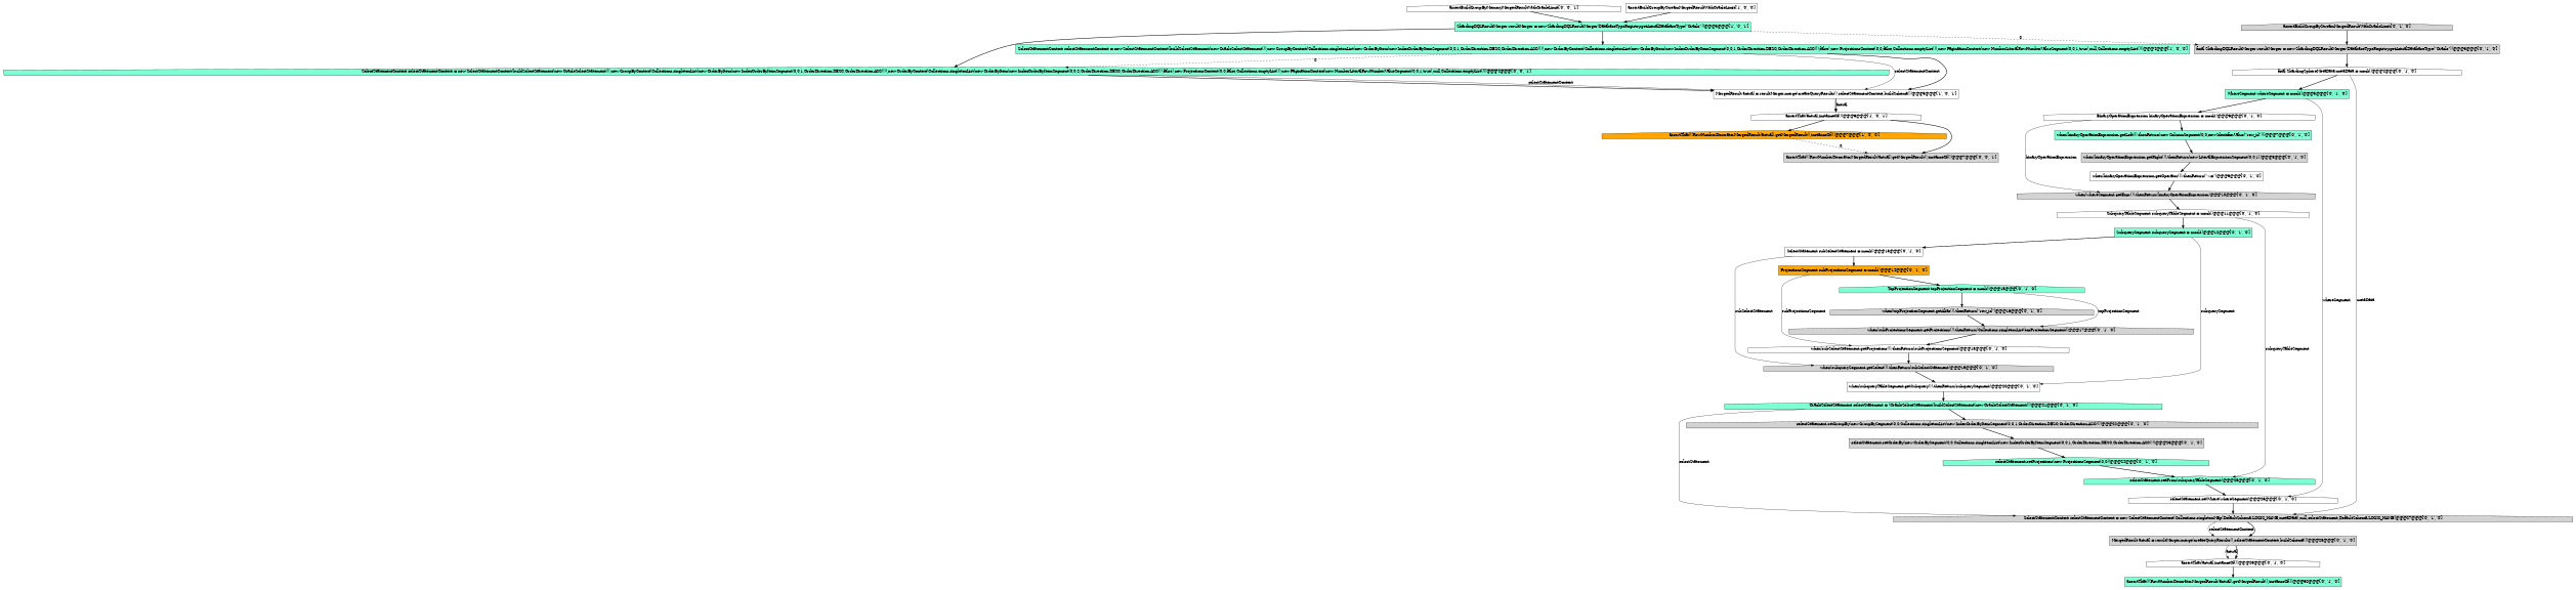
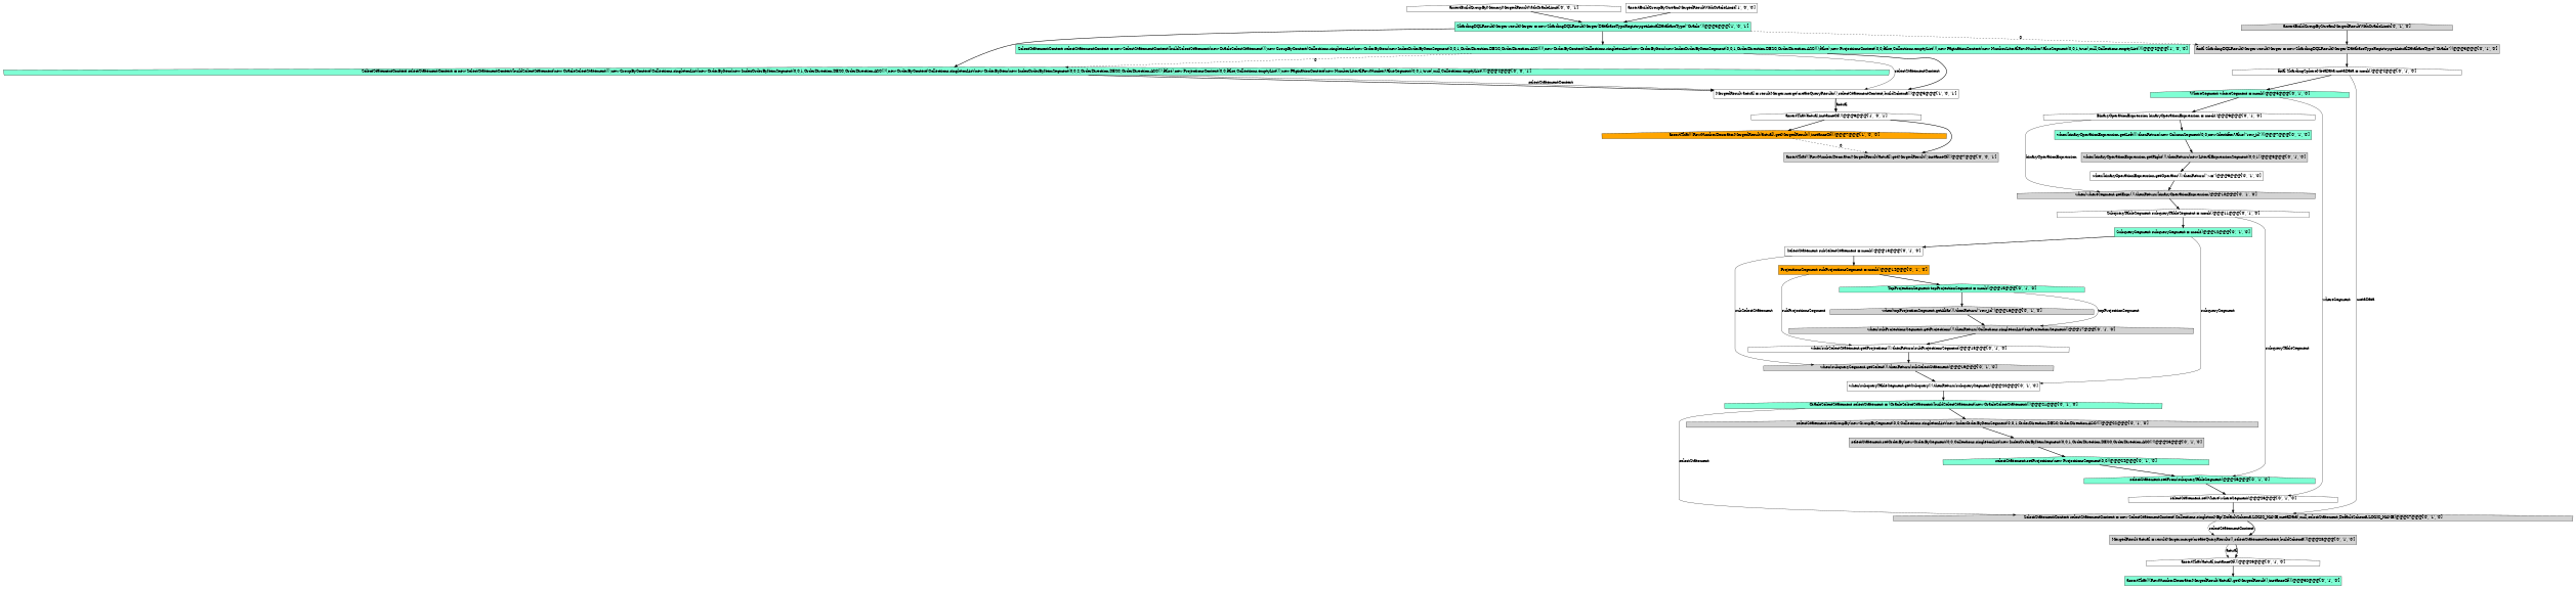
  digraph {
    node [fillcolor=white shape=house style=filled]
    edge [style=bold]
    n1 [fillcolor=lightgrey label="SelectStatementContext selectStatementContext = new SelectStatementContext(Collections.singletonMap(DefaultSchema.LOGIC_NAME,metaData),null,selectStatement,DefaultSchema.LOGIC_NAME)@@@27@@@['0', '1', '0']"]
    n2 [fillcolor=lightgrey label="MergedResult actual = resultMerger.merge(createQueryResults(),selectStatementContext,buildSchema())@@@28@@@['0', '1', '0']" shape=box]
    n3 [fillcolor=orange label="assertThat(((RowNumberDecoratorMergedResult)actual).getMergedResult(),instanceOf())@@@7@@@['1', '0', '0']"]
    n4 [fillcolor=lightgrey label="assertThat(((RowNumberDecoratorMergedResult)actual).getMergedResult(),instanceOf())@@@7@@@['0', '0', '1']" shape=box]
    n5 [fillcolor=lightgrey label="when(subquerySegment.getSelect()).thenReturn(subSelectStatement)@@@19@@@['0', '1', '0']"]
    n6 [label="when(subqueryTableSegment.getSubquery()).thenReturn(subquerySegment)@@@20@@@['0', '1', '0']" shape=box]
    n7 [fillcolor=aquamarine label="OracleSelectStatement selectStatement = (OracleSelectStatement)buildSelectStatement(new OracleSelectStatement())@@@21@@@['0', '1', '0']"]
    n8 [fillcolor=lightgrey label="final ShardingDQLResultMerger resultMerger = new ShardingDQLResultMerger(DatabaseTypeRegistry.getActualDatabaseType(\"Oracle\"))@@@3@@@['0', '1', '0']" shape=box]
    n9 [label="final ShardingSphereMetaData metaData = mock()@@@4@@@['0', '1', '0']"]
    n10 [fillcolor=lightgrey label="selectStatement.setGroupBy(new GroupBySegment(0,0,Collections.singletonList(new IndexOrderByItemSegment(0,0,1,OrderDirection.DESC,OrderDirection.ASC))))@@@22@@@['0', '1', '0']"]
    n11 [fillcolor=lightgrey label="selectStatement.setOrderBy(new OrderBySegment(0,0,Collections.singletonList(new IndexOrderByItemSegment(0,0,1,OrderDirection.DESC,OrderDirection.ASC))))@@@23@@@['0', '1', '0']" shape=box]
    n12 [label="BinaryOperationExpression binaryOperationExpression = mock()@@@6@@@['0', '1', '0']"]
    n13 [fillcolor=aquamarine label="when(binaryOperationExpression.getLeft()).thenReturn(new ColumnSegment(0,0,new IdentifierValue(\"row_id\")))@@@7@@@['0', '1', '0']" shape=box]
    n14 [fillcolor=lightgrey label="when(whereSegment.getExpr()).thenReturn(binaryOperationExpression)@@@10@@@['0', '1', '0']"]
    n15 [fillcolor=aquamarine label="SelectStatementContext selectStatementContext = new SelectStatementContext(buildSelectStatement(new OracleSelectStatement()),new GroupByContext(Collections.singletonList(new OrderByItem(new IndexOrderByItemSegment(0,0,1,OrderDirection.DESC,OrderDirection.ASC)))),new OrderByContext(Collections.singletonList(new OrderByItem(new IndexOrderByItemSegment(0,0,1,OrderDirection.DESC,OrderDirection.ASC))),false),new ProjectionsContext(0,0,false,Collections.emptyList()),new PaginationContext(new NumberLiteralRowNumberValueSegment(0,0,1,true),null,Collections.emptyList()))@@@4@@@['1', '0', '0']" shape=box]
    n16 [fillcolor=aquamarine label="SelectStatementContext selectStatementContext = new SelectStatementContext(buildSelectStatement(new OracleSelectStatement()),new GroupByContext(Collections.singletonList(new OrderByItem(new IndexOrderByItemSegment(0,0,1,OrderDirection.DESC,OrderDirection.ASC)))),new OrderByContext(Collections.singletonList(new OrderByItem(new IndexOrderByItemSegment(0,0,2,OrderDirection.DESC,OrderDirection.ASC))),false),new ProjectionsContext(0,0,false,Collections.emptyList()),new PaginationContext(new NumberLiteralRowNumberValueSegment(0,0,1,true),null,Collections.emptyList()))@@@4@@@['0', '0', '1']"]
    n17 [label="MergedResult actual = resultMerger.merge(createQueryResults(),selectStatementContext,buildSchema())@@@5@@@['1', '0', '1']" shape=box]
    n18 [fillcolor=lightgrey label="when(binaryOperationExpression.getRight()).thenReturn(new LiteralExpressionSegment(0,0,1))@@@8@@@['0', '1', '0']" shape=box]
    n19 [label="when(binaryOperationExpression.getOperator()).thenReturn(\">=\")@@@9@@@['0', '1', '0']" shape=box]
    n20 [label="when(subSelectStatement.getProjections()).thenReturn(subProjectionsSegment)@@@18@@@['0', '1', '0']"]
    n21 [fillcolor=lightgrey label="assertBuildGroupByStreamMergedResultWithOracleLimit['0', '1', '0']"]
    n22 [label="assertBuildGroupByMemoryMergedResultWithOracleLimit['0', '0', '1']"]
    n23 [fillcolor=aquamarine label="ShardingDQLResultMerger resultMerger = new ShardingDQLResultMerger(DatabaseTypeRegistry.getActualDatabaseType(\"Oracle\"))@@@3@@@['1', '0', '1']" shape=box]
-   n24 [fillcolor=aquamarine label="WhereSegment whereSegment = mock()@@@5@@@['0', '1', '0']" shape=box]
+   n24 [fillcolor=aquamarine label="WhereSegment whereSegment = mock()@@@5@@@['0', '1', '0']"]
    n25 [fillcolor=lightgrey label="when(subProjectionsSegment.getProjections()).thenReturn(Collections.singletonList(topProjectionSegment))@@@17@@@['0', '1', '0']"]
    n26 [fillcolor=aquamarine label="SubquerySegment subquerySegment = mock()@@@12@@@['0', '1', '0']" shape=box]
    n27 [label="SelectStatement subSelectStatement = mock()@@@13@@@['0', '1', '0']" shape=box]
    n28 [label="assertThat(actual,instanceOf())@@@6@@@['1', '0', '1']"]
    n29 [fillcolor=aquamarine label="TopProjectionSegment topProjectionSegment = mock()@@@15@@@['0', '1', '0']"]
    n30 [fillcolor=lightgrey label="when(topProjectionSegment.getAlias()).thenReturn(\"row_id\")@@@16@@@['0', '1', '0']"]
    n31 [label="assertBuildGroupByStreamMergedResultWithOracleLimit['1', '0', '0']" shape=box]
    n32 [label="selectStatement.setWhere(whereSegment)@@@26@@@['0', '1', '0']"]
    n33 [fillcolor=aquamarine label="selectStatement.setFrom(subqueryTableSegment)@@@25@@@['0', '1', '0']"]
    n34 [fillcolor=orange label="ProjectionsSegment subProjectionsSegment = mock()@@@14@@@['0', '1', '0']" shape=box]
    n35 [fillcolor=aquamarine label="selectStatement.setProjections(new ProjectionsSegment(0,0))@@@24@@@['0', '1', '0']"]
    n36 [label="assertThat(actual,instanceOf())@@@29@@@['0', '1', '0']"]
    n37 [fillcolor=aquamarine label="assertThat(((RowNumberDecoratorMergedResult)actual).getMergedResult(),instanceOf())@@@30@@@['0', '1', '0']" shape=box]
    n38 [label="SubqueryTableSegment subqueryTableSegment = mock()@@@11@@@['0', '1', '0']"]
    n1 -> n2 [label=selectStatementContext style=solid]
    n1 -> n2
    n2 -> n36 [label=actual style=solid]
    n2 -> n36
    n3 -> n4 [label=0 style=dashed]
    n5 -> n6
    n6 -> n7
    n7 -> n1 [label=selectStatement style=solid]
    n7 -> n10
    n8 -> n9
    n9 -> n1 [label=metaData style=solid]
    n9 -> n24
    n10 -> n11
    n11 -> n35
    n12 -> n13
    n12 -> n14 [label=binaryOperationExpression style=solid]
    n13 -> n18
    n14 -> n38
    n15 -> n16 [label=0 style=dashed]
    n15 -> n17
    n15 -> n17 [label=selectStatementContext style=solid]
    n16 -> n17
    n16 -> n17 [label=selectStatementContext style=solid]
    n17 -> n28 [label=actual style=solid]
    n17 -> n28
    n18 -> n19
    n19 -> n14
    n20 -> n5
    n21 -> n8
    n22 -> n23
    n23 -> n8 [label=0 style=dashed]
    n23 -> n15
    n23 -> n16
    n24 -> n12
    n24 -> n32 [label=whereSegment style=solid]
    n25 -> n20
    n26 -> n6 [label=subquerySegment style=solid]
    n26 -> n27
    n27 -> n5 [label=subSelectStatement style=solid]
    n27 -> n34
    n28 -> n3
    n28 -> n4
    n29 -> n25 [label=topProjectionSegment style=solid]
    n29 -> n30
    n30 -> n25
    n31 -> n23
    n32 -> n1
    n33 -> n32
    n34 -> n20 [label=subProjectionsSegment style=solid]
    n34 -> n29
    n35 -> n33
    n36 -> n37
    n38 -> n26
    n38 -> n33 [label=subqueryTableSegment style=solid]
  }
